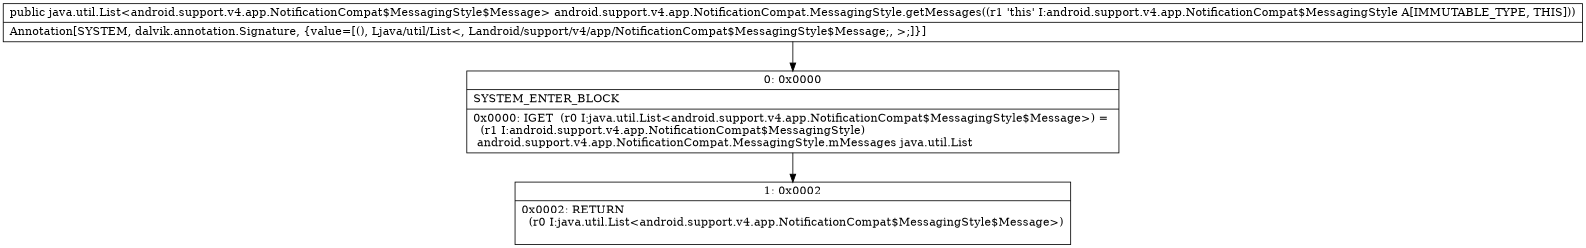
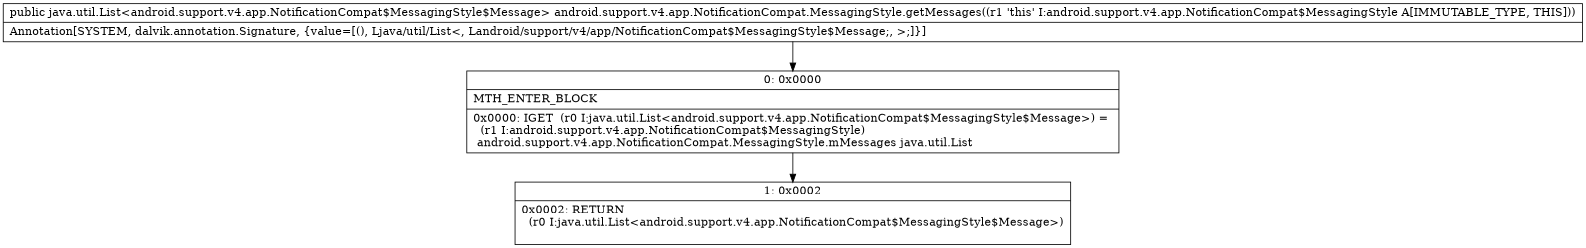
  digraph {
    node [shape=record]
-   n1 [label="{0\:\ 0x0000|SYSTEM_ENTER_BLOCK\l|0x0000: IGET  (r0 I:java.util.List\<android.support.v4.app.NotificationCompat$MessagingStyle$Message\>) = \l  (r1 I:android.support.v4.app.NotificationCompat$MessagingStyle)\l android.support.v4.app.NotificationCompat.MessagingStyle.mMessages java.util.List \l}"]
+   n1 [label="{0\:\ 0x0000|MTH_ENTER_BLOCK\l|0x0000: IGET  (r0 I:java.util.List\<android.support.v4.app.NotificationCompat$MessagingStyle$Message\>) = \l  (r1 I:android.support.v4.app.NotificationCompat$MessagingStyle)\l android.support.v4.app.NotificationCompat.MessagingStyle.mMessages java.util.List \l}"]
    n2 [label="{1\:\ 0x0002|0x0002: RETURN  \l  (r0 I:java.util.List\<android.support.v4.app.NotificationCompat$MessagingStyle$Message\>)\l \l}"]
    n3 [label="{public java.util.List\<android.support.v4.app.NotificationCompat$MessagingStyle$Message\> android.support.v4.app.NotificationCompat.MessagingStyle.getMessages((r1 'this' I:android.support.v4.app.NotificationCompat$MessagingStyle A[IMMUTABLE_TYPE, THIS]))  | Annotation[SYSTEM, dalvik.annotation.Signature, \{value=[(), Ljava\/util\/List\<, Landroid\/support\/v4\/app\/NotificationCompat$MessagingStyle$Message;, \>;]\}]\l}"]
    n1 -> n2
    n3 -> n1
  }
